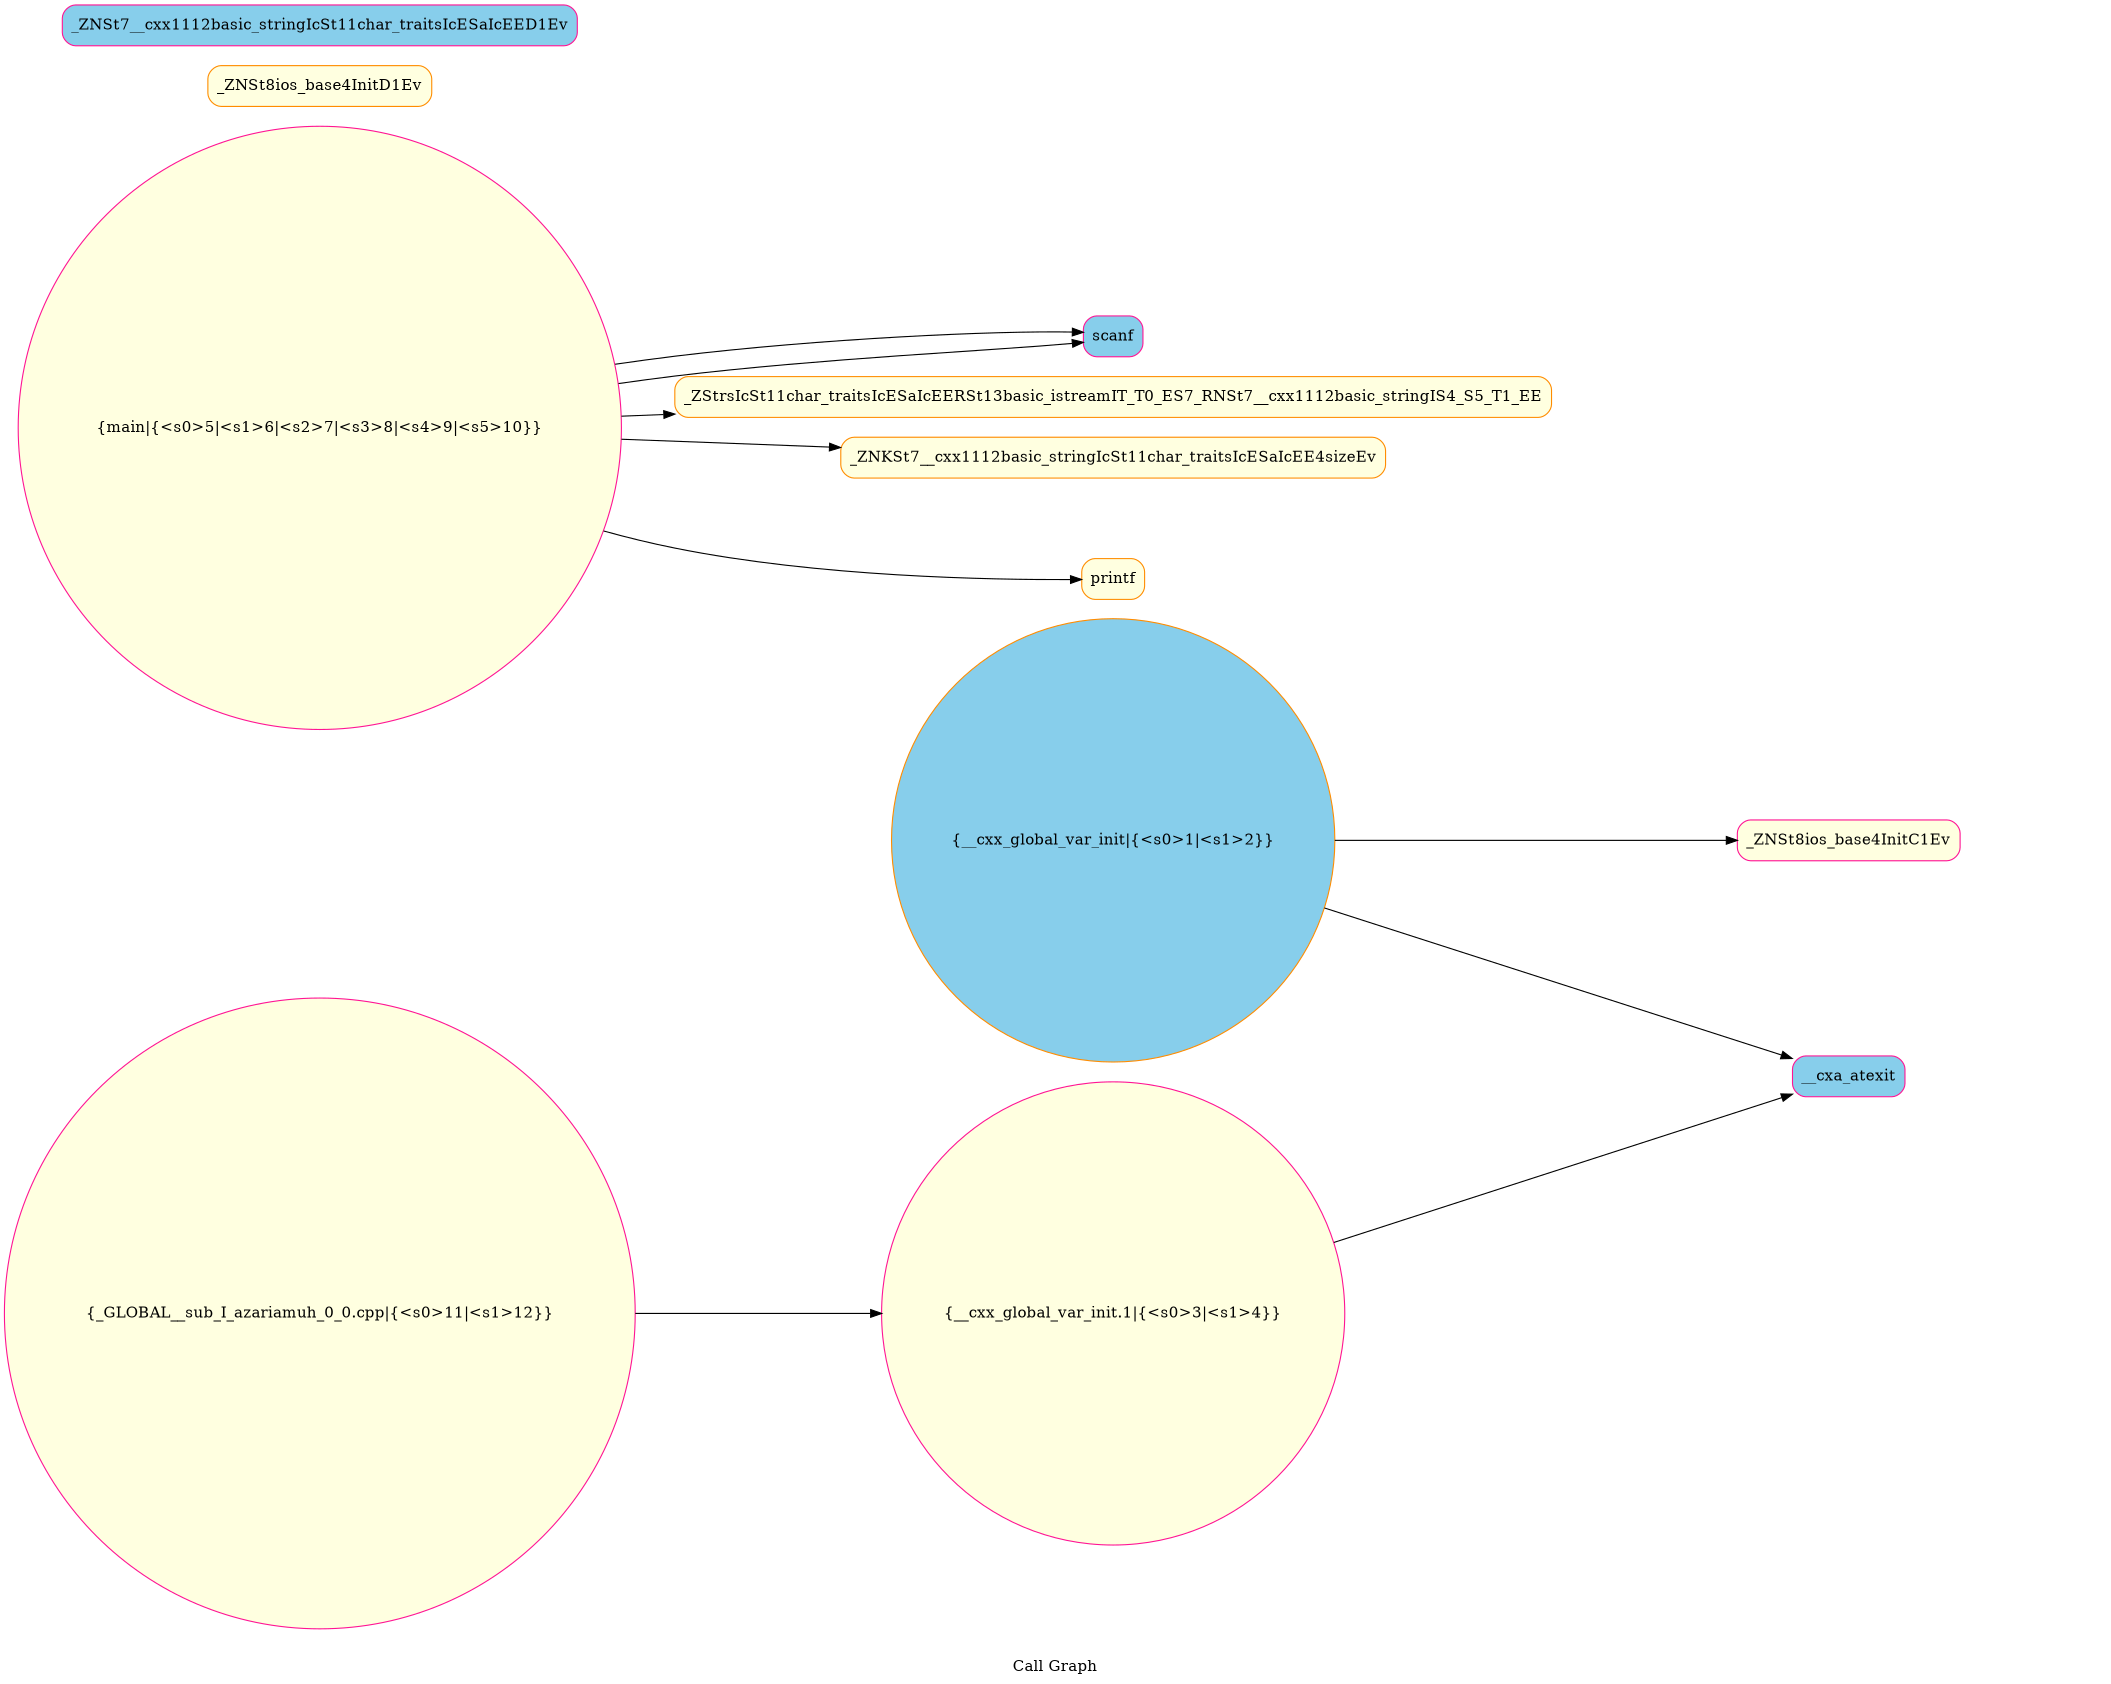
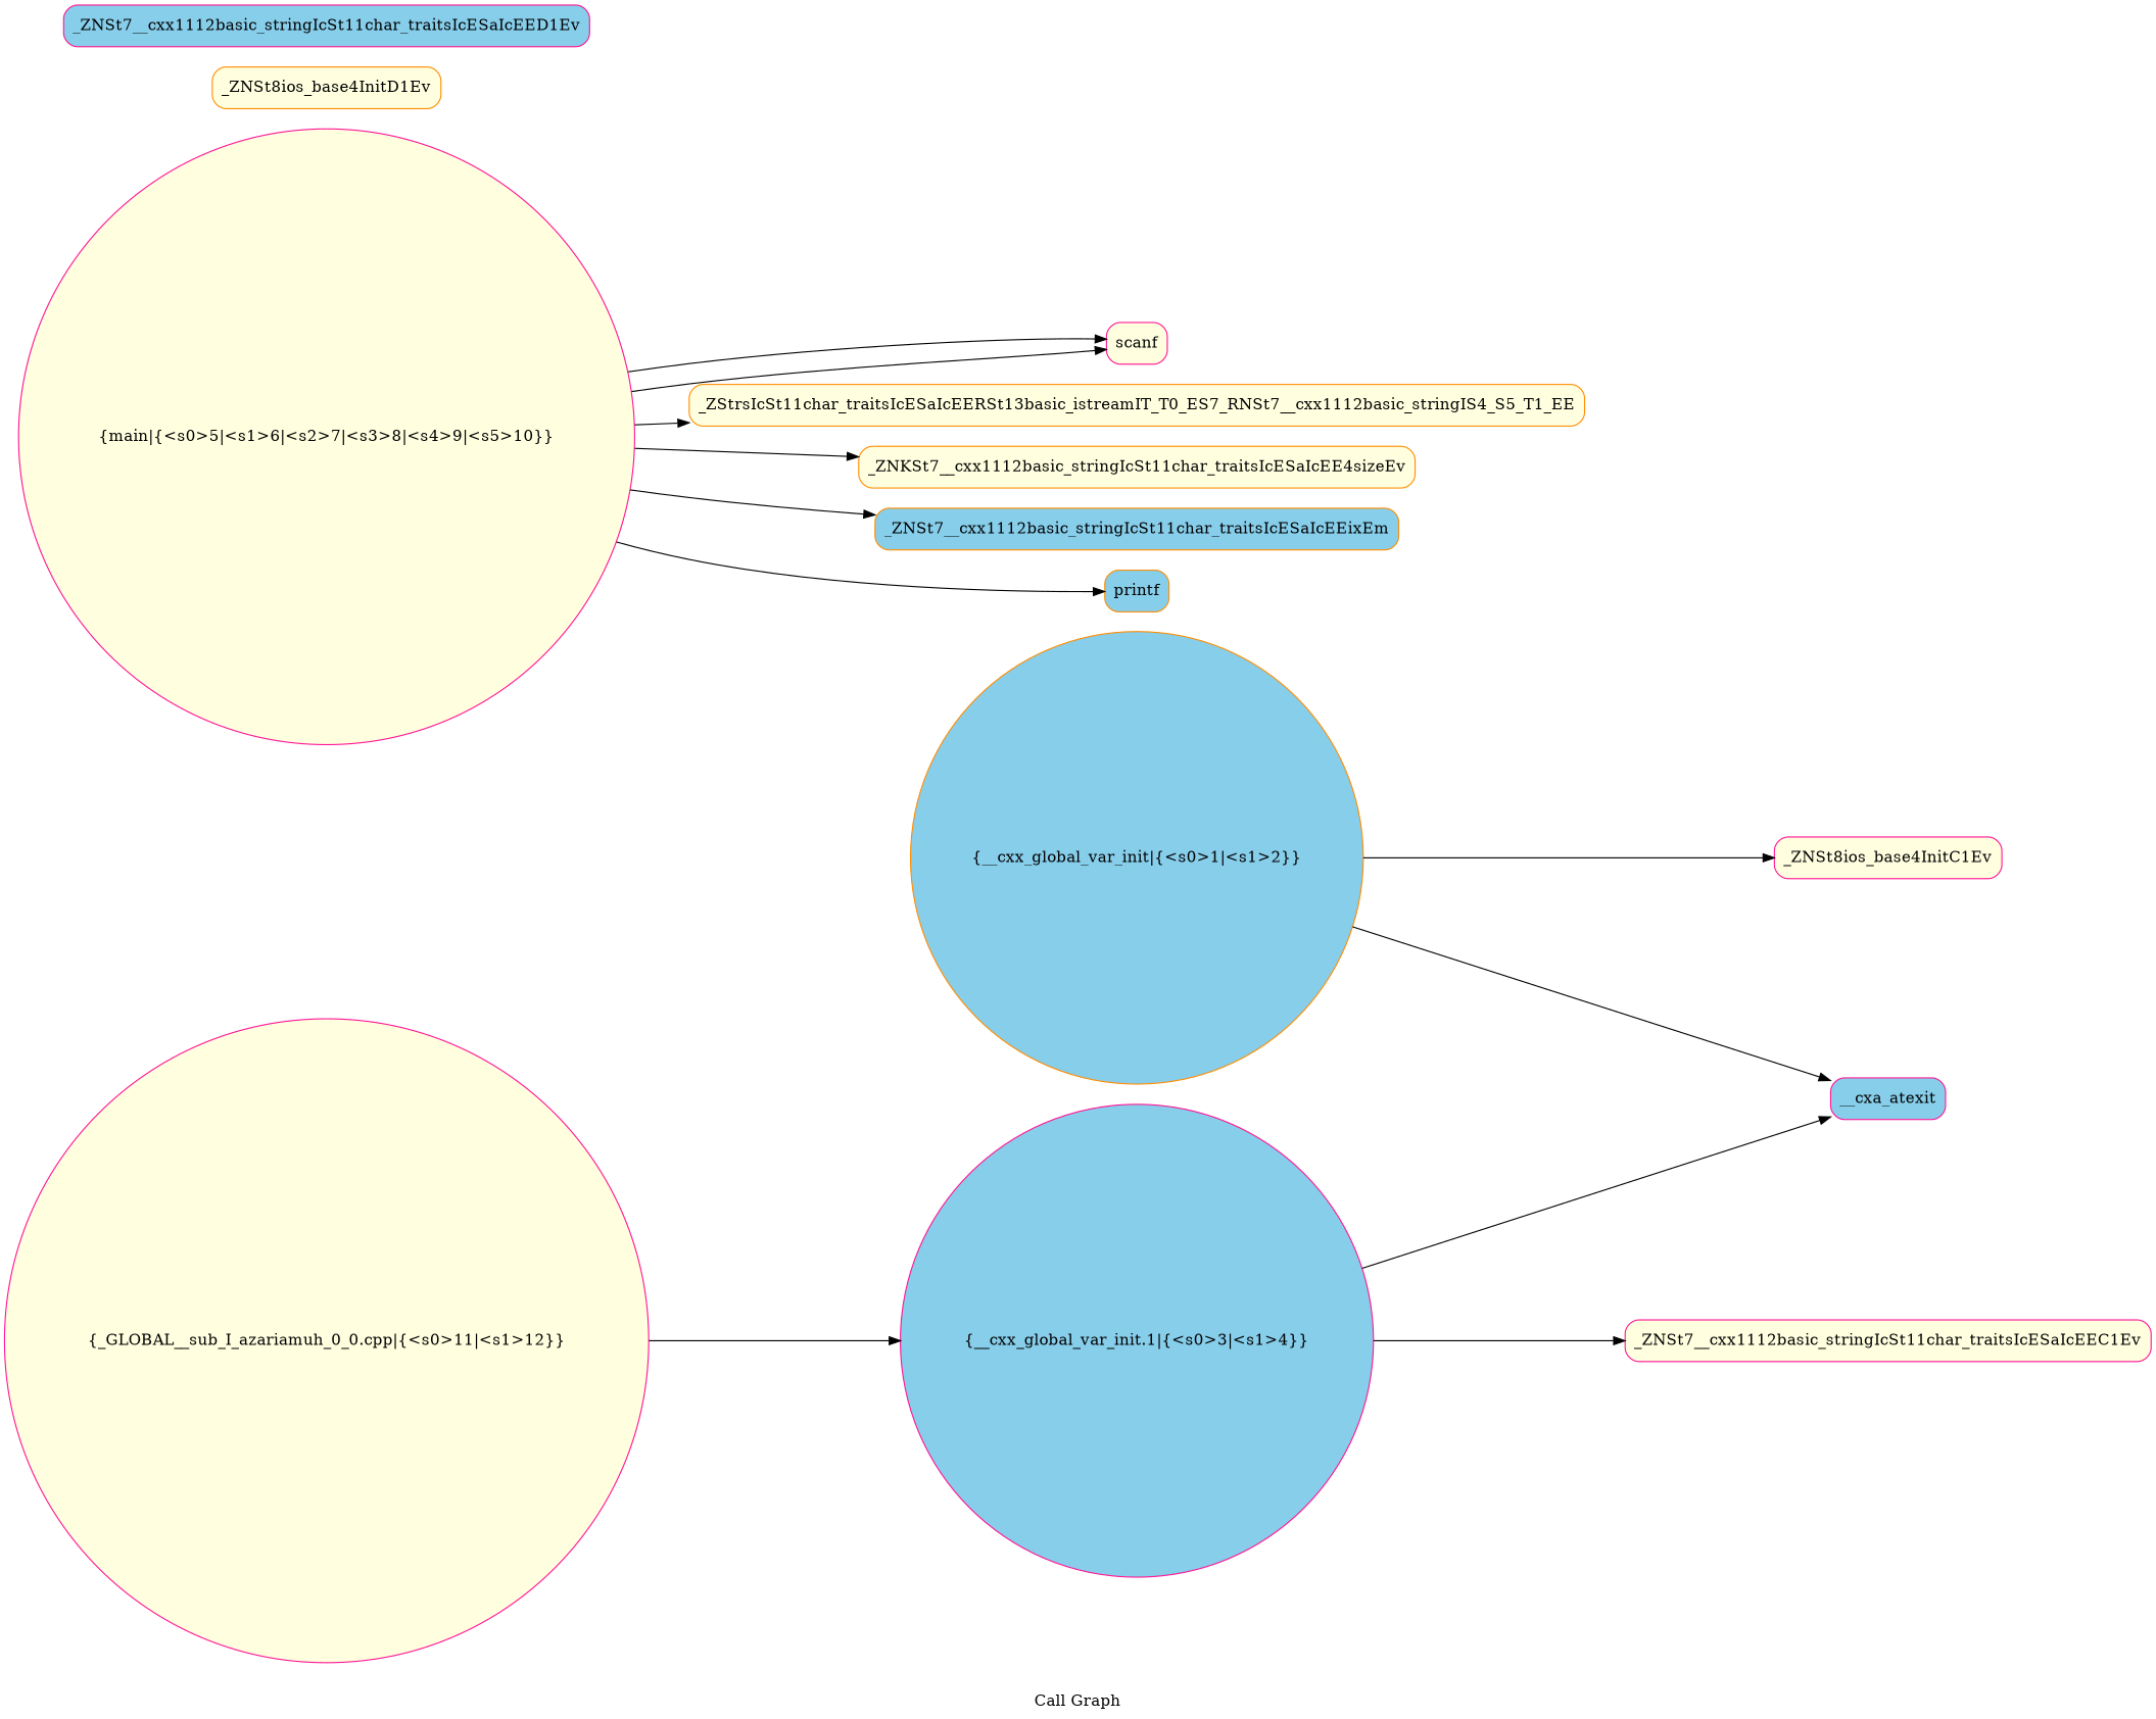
  digraph {
    label="Call Graph"
    rankdir=LR
    node [color=deeppink fillcolor=lightyellow shape=Mrecord style=filled]
    edge [color=black tailport=s1]
    n1 [color=darkorange fillcolor=skyblue label="{__cxx_global_var_init|{<s0>1|<s1>2}}" shape=circle]
    n2 [label="{_ZNSt8ios_base4InitC1Ev}"]
    n3 [fillcolor=skyblue label="{__cxa_atexit}"]
    n4 [label="{main|{<s0>5|<s1>6|<s2>7|<s3>8|<s4>9|<s5>10}}" shape=circle]
-   n5 [fillcolor=skyblue label="{scanf}"]
+   n5 [label="{scanf}"]
    n6 [color=darkorange label="{_ZStrsIcSt11char_traitsIcESaIcEERSt13basic_istreamIT_T0_ES7_RNSt7__cxx1112basic_stringIS4_S5_T1_EE}"]
    n7 [color=darkorange label="{_ZNKSt7__cxx1112basic_stringIcSt11char_traitsIcESaIcEE4sizeEv}"]
-   n9 [color=darkorange label="{printf}"]
+   n8 [color=darkorange fillcolor=skyblue label="{_ZNSt7__cxx1112basic_stringIcSt11char_traitsIcESaIcEEixEm}"]
+   n9 [color=darkorange fillcolor=skyblue label="{printf}"]
    n10 [color=darkorange label="{_ZNSt8ios_base4InitD1Ev}"]
-   n11 [label="{__cxx_global_var_init.1|{<s0>3|<s1>4}}" shape=circle]
+   n11 [fillcolor=skyblue label="{__cxx_global_var_init.1|{<s0>3|<s1>4}}" shape=circle]
+   n12 [label="{_ZNSt7__cxx1112basic_stringIcSt11char_traitsIcESaIcEEC1Ev}"]
    n13 [fillcolor=skyblue label="{_ZNSt7__cxx1112basic_stringIcSt11char_traitsIcESaIcEED1Ev}"]
    n14 [label="{_GLOBAL__sub_I_azariamuh_0_0.cpp|{<s0>11|<s1>12}}" shape=circle]
    n1 -> n2 [tailport=s0]
    n1 -> n3
    n4 -> n5 [tailport=s0]
    n4 -> n5
    n4 -> n6 [tailport=s2]
    n4 -> n7 [tailport=s3]
+   n4 -> n8 [tailport=s4]
    n4 -> n9 [tailport=s5]
    n11 -> n3
+   n11 -> n12 [tailport=s0]
    n14 -> n11
  }
